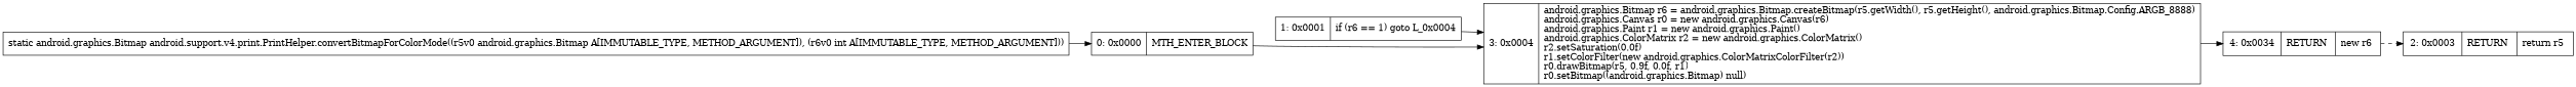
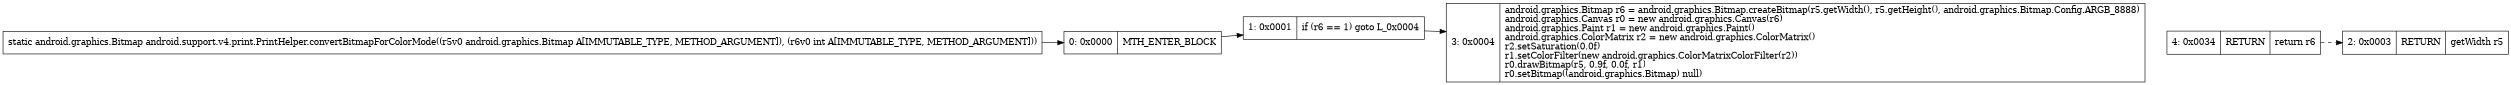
  digraph {
    rankdir=LR
    node [shape=record]
    n1 [label="{0\:\ 0x0000|MTH_ENTER_BLOCK\l}"]
    n2 [label="{1\:\ 0x0001|if (r6 == 1) goto L_0x0004\l}"]
    n3 [label="{3\:\ 0x0004|android.graphics.Bitmap r6 = android.graphics.Bitmap.createBitmap(r5.getWidth(), r5.getHeight(), android.graphics.Bitmap.Config.ARGB_8888)\landroid.graphics.Canvas r0 = new android.graphics.Canvas(r6)\landroid.graphics.Paint r1 = new android.graphics.Paint()\landroid.graphics.ColorMatrix r2 = new android.graphics.ColorMatrix()\lr2.setSaturation(0.0f)\lr1.setColorFilter(new android.graphics.ColorMatrixColorFilter(r2))\lr0.drawBitmap(r5, 0.9f, 0.0f, r1)\lr0.setBitmap((android.graphics.Bitmap) null)\l}"]
-   n4 [label="{2\:\ 0x0003|RETURN\l|return r5\l}"]
-   n5 [label="{4\:\ 0x0034|RETURN\l|new r6\l}"]
+   n4 [label="{2\:\ 0x0003|RETURN\l|getWidth r5\l}"]
+   n5 [label="{4\:\ 0x0034|RETURN\l|return r6\l}"]
    n6 [label="{static android.graphics.Bitmap android.support.v4.print.PrintHelper.convertBitmapForColorMode((r5v0 android.graphics.Bitmap A[IMMUTABLE_TYPE, METHOD_ARGUMENT]), (r6v0 int A[IMMUTABLE_TYPE, METHOD_ARGUMENT])) }"]
-   n1 -> n3
+   n1 -> n2
    n2 -> n3
-   n3 -> n5
    n5 -> n4 [style=dashed]
    n6 -> n1
  }
